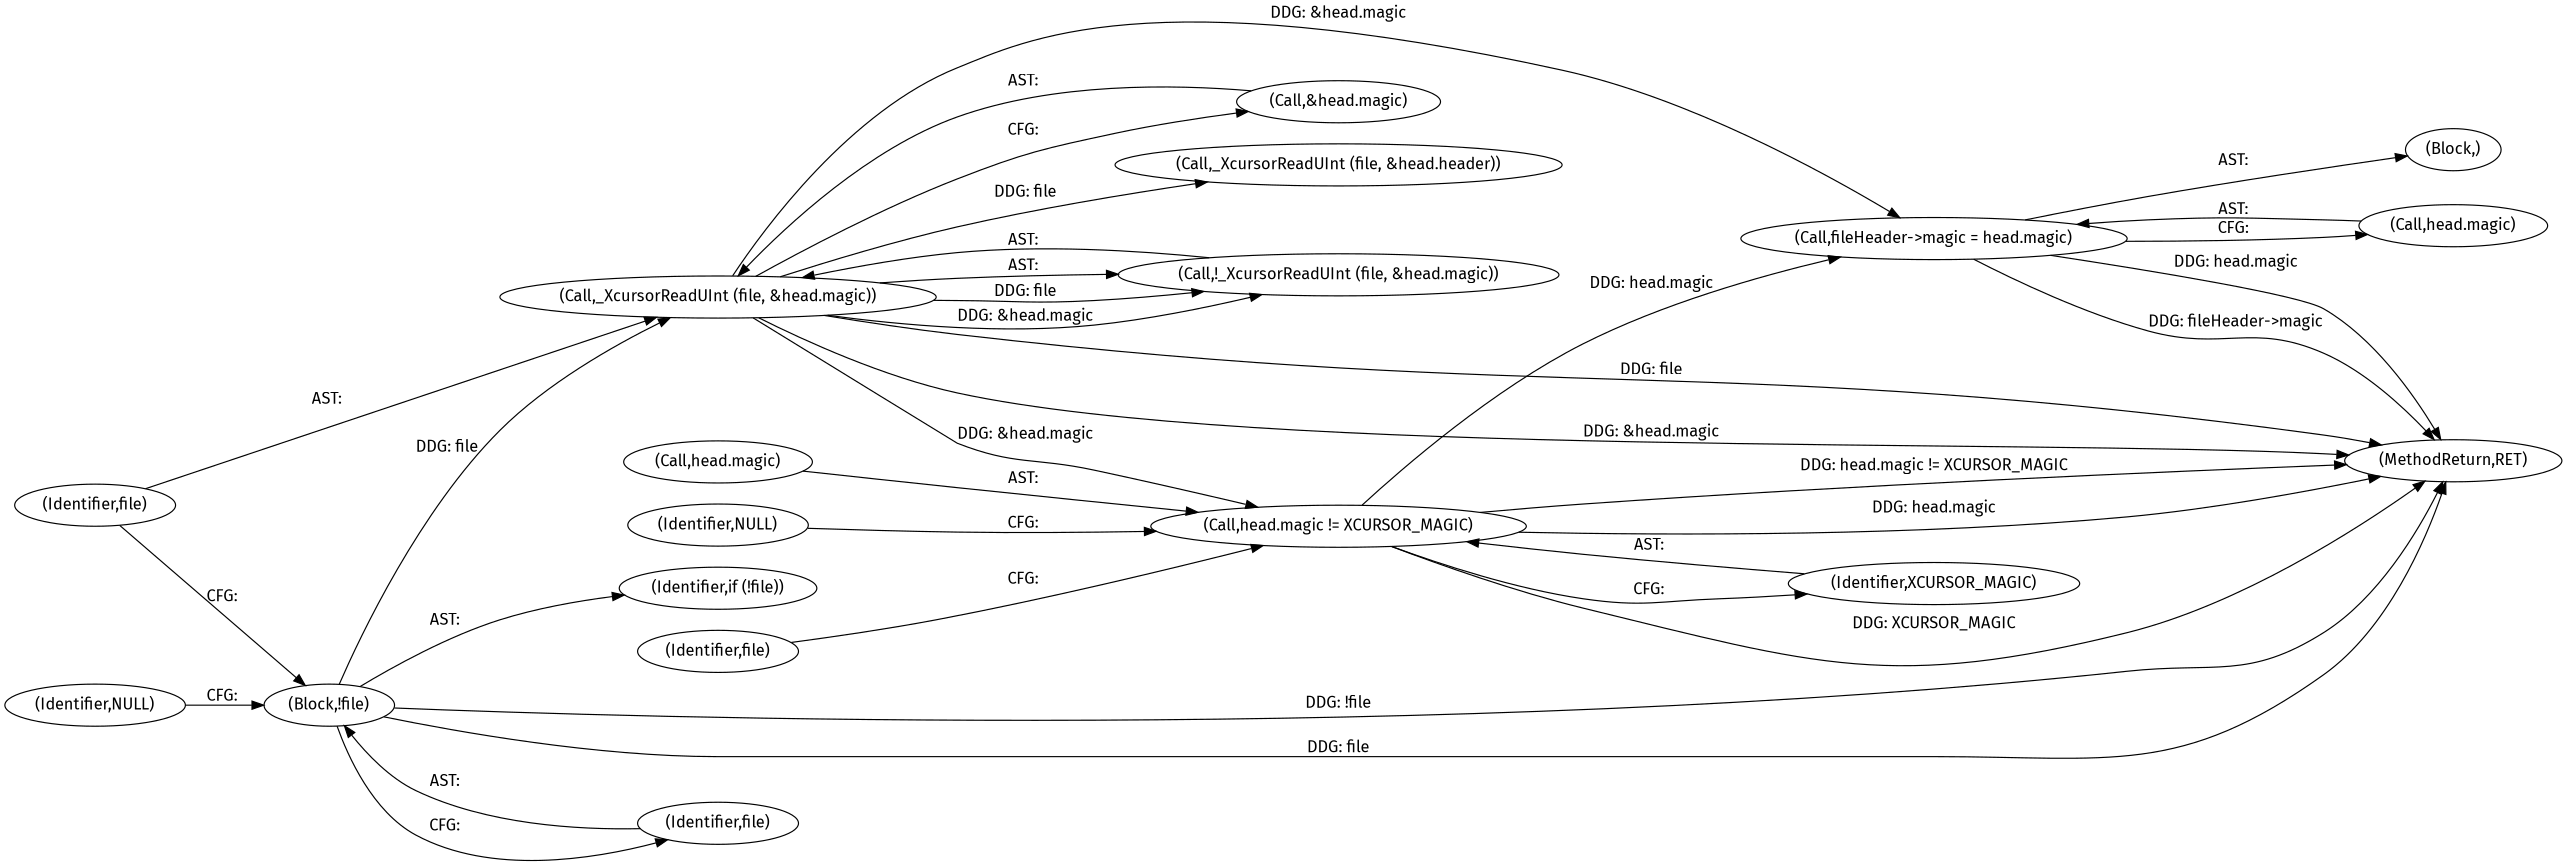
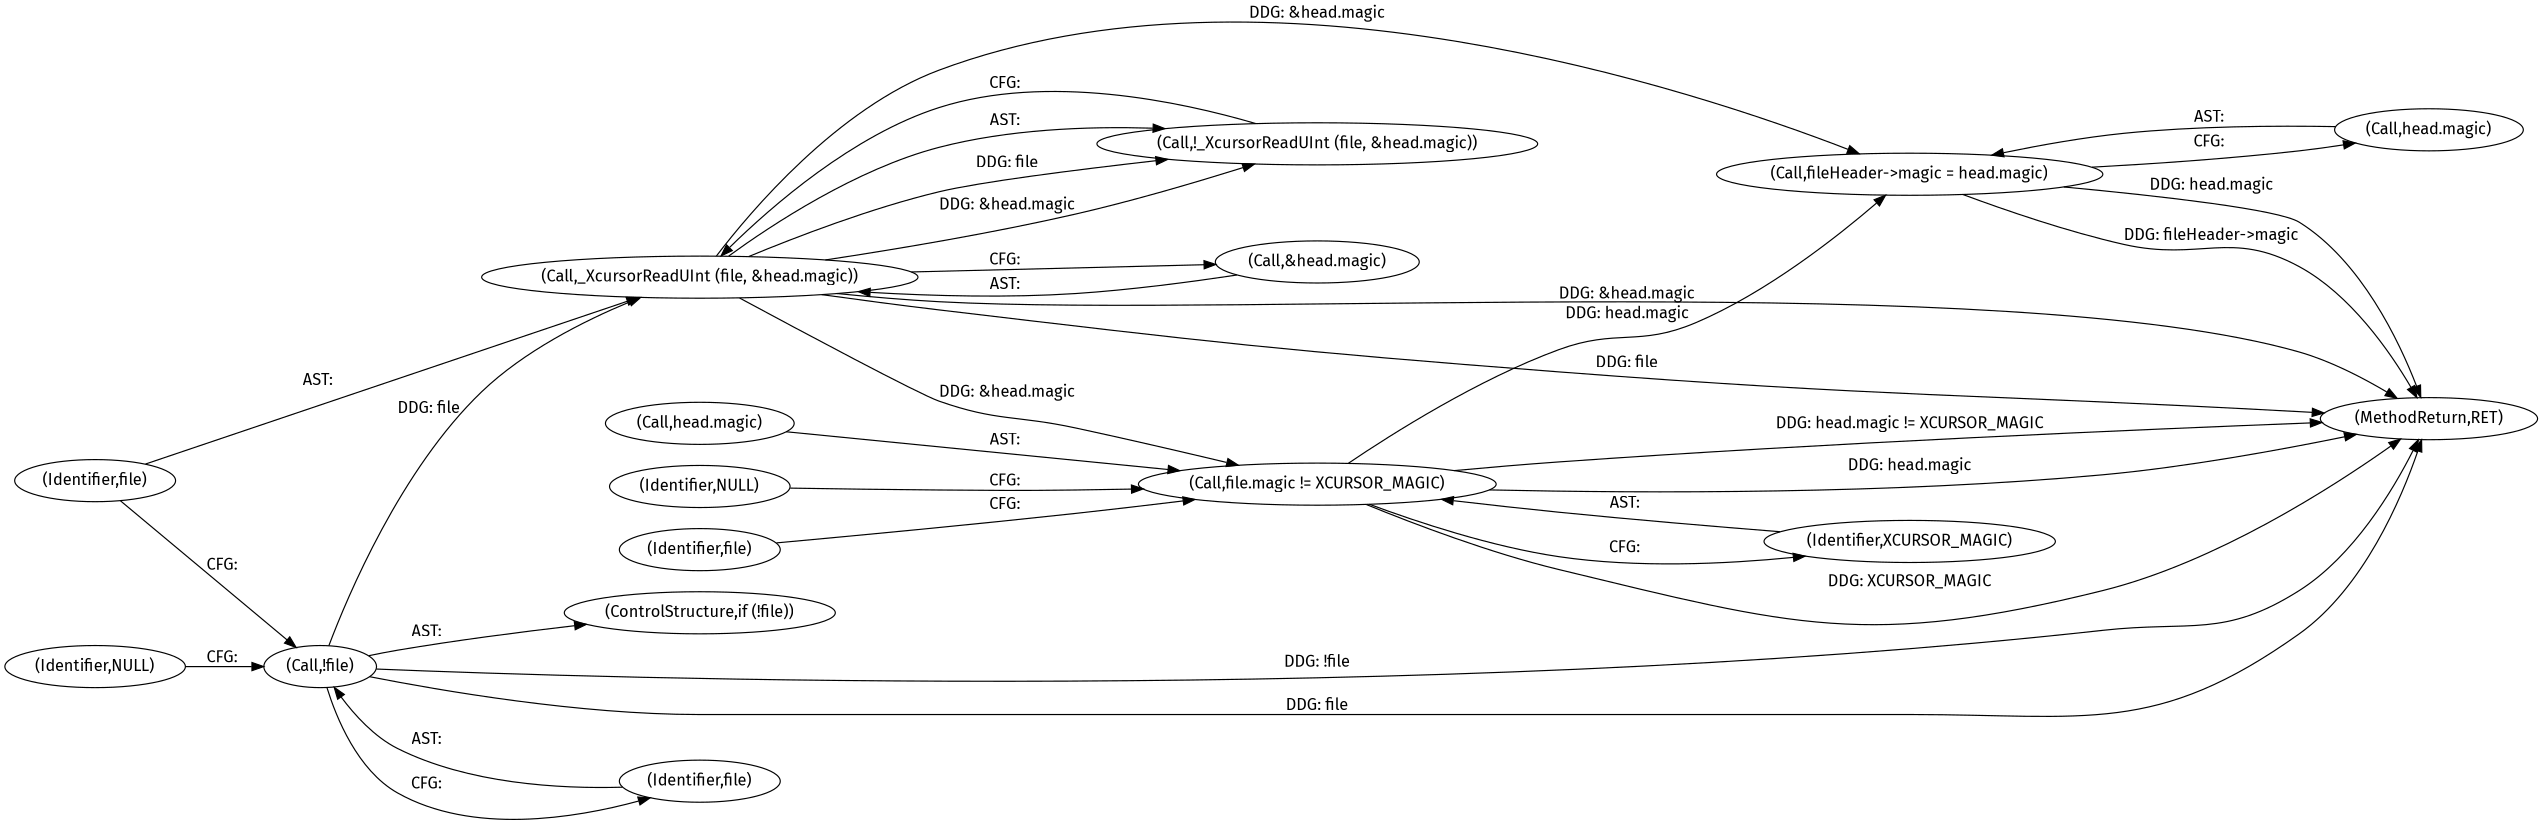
  digraph {
    fontname="Fira Sans"
    rankdir=LR
    node [fontname="Fira Sans"]
    edge [fontname="Fira Sans"]
    n1 [label="(Call,fileHeader->magic = head.magic)"]
    n2 [label="(Call,head.magic)"]
-   n3 [label="(Block,)"]
    n4 [label="(MethodReturn,RET)"]
-   n5 [label="(Call,head.magic != XCURSOR_MAGIC)"]
+   n5 [label="(Call,file.magic != XCURSOR_MAGIC)"]
    n6 [label="(Identifier,XCURSOR_MAGIC)"]
    n7 [label="(Call,_XcursorReadUInt (file, &head.magic))"]
    n8 [label="(Call,!_XcursorReadUInt (file, &head.magic))"]
    n9 [label="(Call,&head.magic)"]
-   n10 [label="(Call,_XcursorReadUInt (file, &head.header))"]
-   n11 [label="(Block,!file)"]
+   n11 [label="(Call,!file)"]
    n12 [label="(Identifier,file)"]
-   n13 [label="(Identifier,if (!file))"]
+   n13 [label="(ControlStructure,if (!file))"]
    n14 [label="(Identifier,file)"]
    n15 [label="(Call,head.magic)"]
    n16 [label="(Identifier,NULL)"]
    n17 [label="(Identifier,file)"]
    n18 [label="(Identifier,NULL)"]
    n1 -> n2 [label="CFG: "]
-   n1 -> n3 [label="AST: "]
    n1 -> n4 [label="DDG: head.magic"]
    n1 -> n4 [label="DDG: fileHeader->magic"]
    n2 -> n1 [label="AST: "]
    n5 -> n1 [label="DDG: head.magic"]
    n5 -> n4 [label="DDG: head.magic != XCURSOR_MAGIC"]
    n5 -> n4 [label="DDG: head.magic"]
    n5 -> n4 [label="DDG: XCURSOR_MAGIC"]
    n5 -> n6 [label="CFG: "]
    n6 -> n5 [label="AST: "]
    n7 -> n1 [label="DDG: &head.magic"]
    n7 -> n4 [label="DDG: &head.magic"]
    n7 -> n4 [label="DDG: file"]
    n7 -> n5 [label="DDG: &head.magic"]
    n7 -> n8 [label="AST: "]
    n7 -> n8 [label="DDG: file"]
    n7 -> n8 [label="DDG: &head.magic"]
    n7 -> n9 [label="CFG: "]
-   n7 -> n10 [label="DDG: file"]
-   n8 -> n7 [label="AST: "]
+   n8 -> n7 [label="CFG: "]
    n9 -> n7 [label="AST: "]
    n11 -> n4 [label="DDG: !file"]
    n11 -> n4 [label="DDG: file"]
    n11 -> n7 [label="DDG: file"]
    n11 -> n12 [label="CFG: "]
    n11 -> n13 [label="AST: "]
    n12 -> n11 [label="AST: "]
    n14 -> n7 [label="AST: "]
    n14 -> n11 [label="CFG: "]
    n15 -> n5 [label="AST: "]
    n16 -> n5 [label="CFG: "]
    n17 -> n5 [label="CFG: "]
    n18 -> n11 [label="CFG: "]
  }
